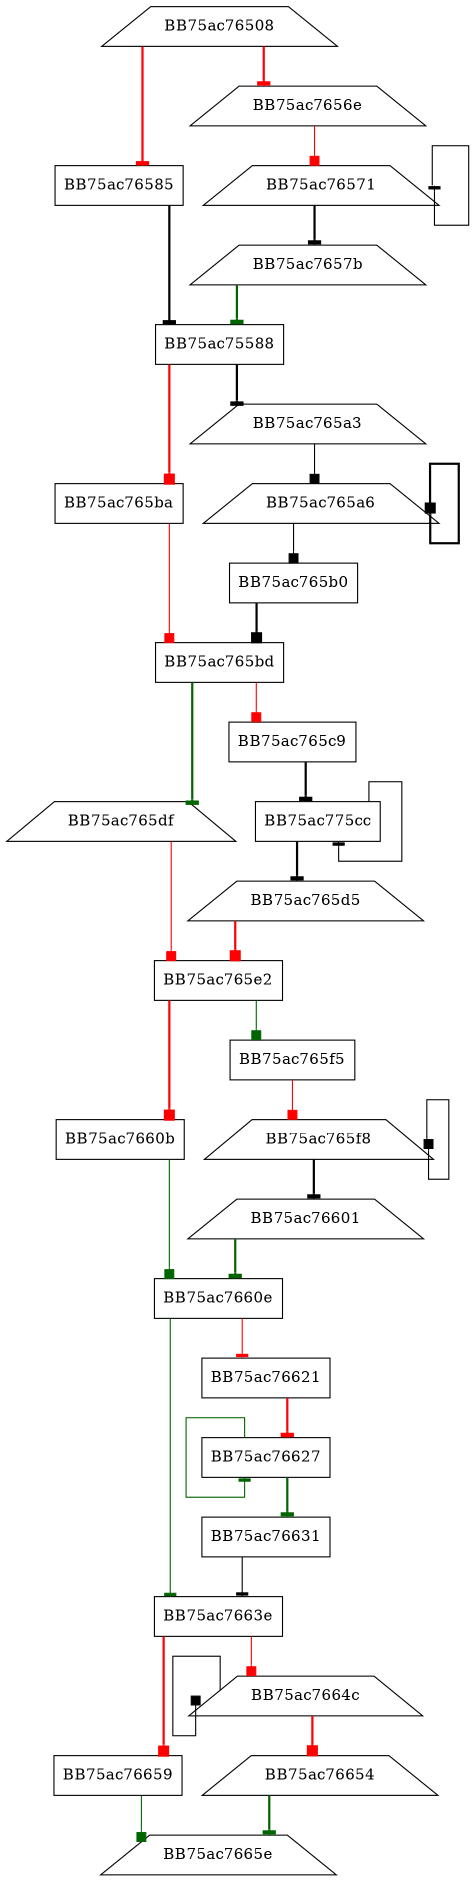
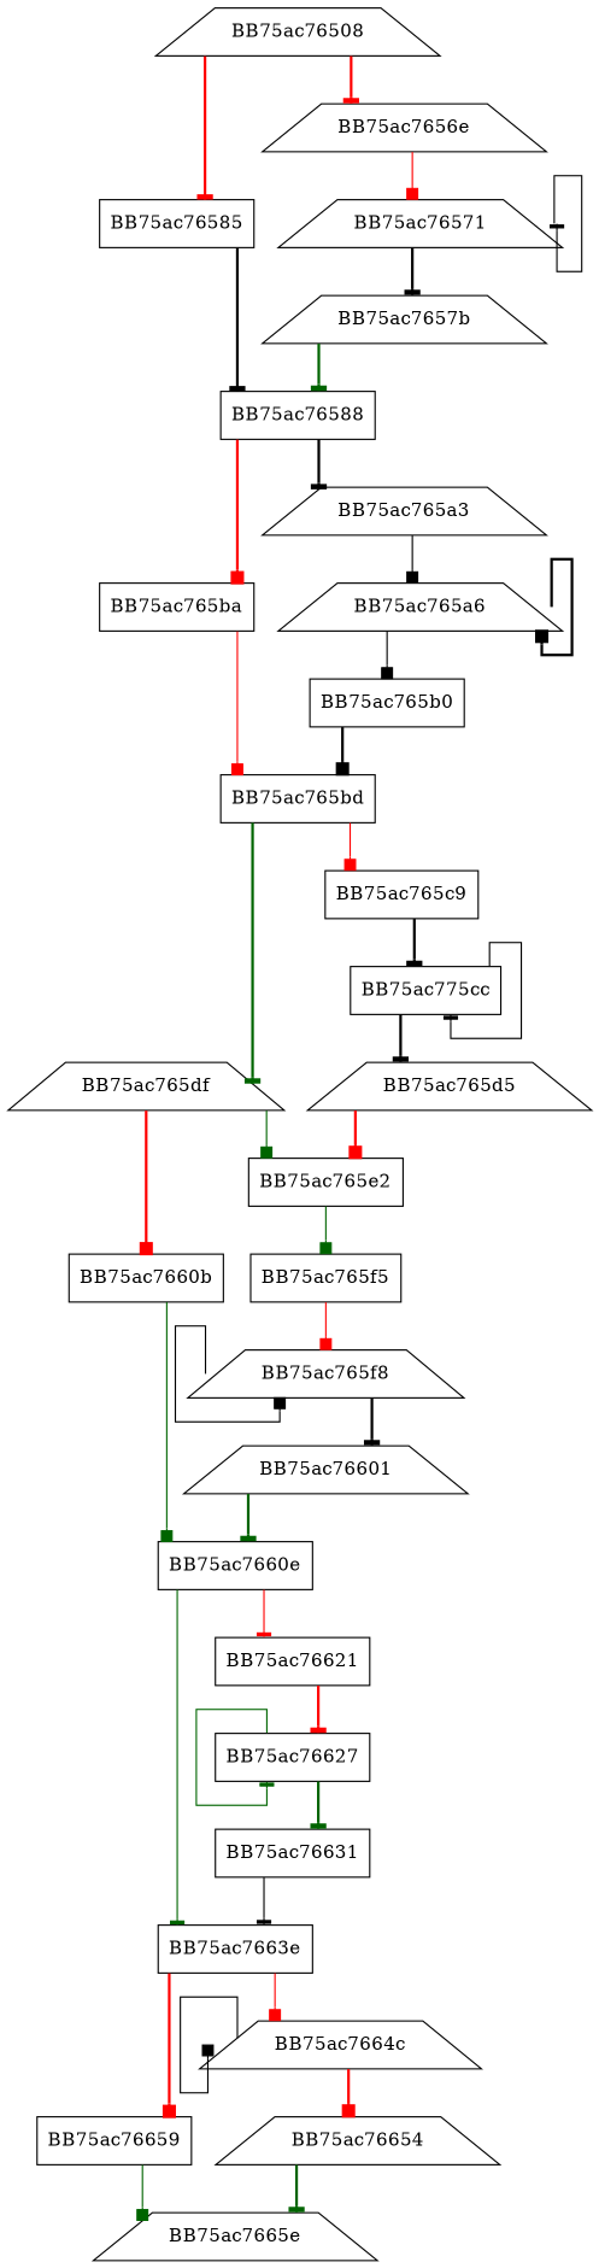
  digraph {
    splines=ortho
    node [shape=box]
    edge [arrowhead=tee color=red style=bold]
    BB75ac76508 [shape=trapezium]
    BB75ac76585
    BB75ac7656e [shape=trapezium]
-   BB75ac76588 [label=BB75ac75588]
+   BB75ac76588
    BB75ac76571 [shape=trapezium]
    BB75ac765ba
    BB75ac765a3 [shape=trapezium]
    BB75ac7657b [shape=trapezium]
    BB75ac765bd
    BB75ac765a6 [shape=trapezium]
    BB75ac765df [shape=trapezium]
    BB75ac765c9
    BB75ac765b0
    BB75ac765e2
    n15 [label=BB75ac775cc]
    BB75ac7660b
    BB75ac765f5
    BB75ac765d5 [shape=trapezium]
    BB75ac7660e
    BB75ac765f8 [shape=trapezium]
    BB75ac7663e
    BB75ac76621
    BB75ac76601 [shape=trapezium]
    BB75ac76659
    BB75ac7664c [shape=trapezium]
    BB75ac76627
    BB75ac7665e [shape=trapezium]
    BB75ac76654 [shape=trapezium]
    BB75ac76631
    BB75ac76508 -> BB75ac76585
    BB75ac76508 -> BB75ac7656e
    BB75ac76585 -> BB75ac76588 [color=black]
    BB75ac7656e -> BB75ac76571 [arrowhead=box style=solid]
    BB75ac76588 -> BB75ac765ba [arrowhead=box]
    BB75ac76588 -> BB75ac765a3 [color=black]
    BB75ac76571 -> BB75ac76571 [color=black style=solid]
    BB75ac76571 -> BB75ac7657b [color=black]
    BB75ac765ba -> BB75ac765bd [arrowhead=box style=solid]
    BB75ac765a3 -> BB75ac765a6 [arrowhead=box color=black style=solid]
    BB75ac7657b -> BB75ac76588 [color=darkgreen]
    BB75ac765bd -> BB75ac765df [color=darkgreen]
    BB75ac765bd -> BB75ac765c9 [arrowhead=box style=solid]
    BB75ac765a6 -> BB75ac765a6 [arrowhead=box color=black]
    BB75ac765a6 -> BB75ac765b0 [arrowhead=box color=black style=solid]
-   BB75ac765df -> BB75ac765e2 [arrowhead=box style=solid]
+   BB75ac765df -> BB75ac765e2 [arrowhead=box color=darkgreen style=solid]
    BB75ac765c9 -> n15 [color=black]
    BB75ac765b0 -> BB75ac765bd [arrowhead=box color=black]
-   BB75ac765e2 -> BB75ac7660b [arrowhead=box]
+   BB75ac765df -> BB75ac7660b [arrowhead=box]
    BB75ac765e2 -> BB75ac765f5 [arrowhead=box color=darkgreen style=solid]
    n15 -> n15 [color=black style=solid]
    n15 -> BB75ac765d5 [color=black]
    BB75ac7660b -> BB75ac7660e [arrowhead=box color=darkgreen style=solid]
    BB75ac765f5 -> BB75ac765f8 [arrowhead=box style=solid]
    BB75ac765d5 -> BB75ac765e2 [arrowhead=box]
    BB75ac7660e -> BB75ac7663e [color=darkgreen style=solid]
    BB75ac7660e -> BB75ac76621 [style=solid]
    BB75ac765f8 -> BB75ac765f8 [arrowhead=box color=black style=solid]
    BB75ac765f8 -> BB75ac76601 [color=black]
    BB75ac7663e -> BB75ac76659 [arrowhead=box]
    BB75ac7663e -> BB75ac7664c [arrowhead=box style=solid]
    BB75ac76621 -> BB75ac76627
    BB75ac76601 -> BB75ac7660e [color=darkgreen]
    BB75ac76659 -> BB75ac7665e [arrowhead=box color=darkgreen style=solid]
    BB75ac7664c -> BB75ac7664c [arrowhead=box color=black style=solid]
    BB75ac7664c -> BB75ac76654 [arrowhead=box]
    BB75ac76627 -> BB75ac76627 [color=darkgreen style=solid]
    BB75ac76627 -> BB75ac76631 [color=darkgreen]
    BB75ac76654 -> BB75ac7665e [color=darkgreen]
    BB75ac76631 -> BB75ac7663e [color=black style=solid]
  }
